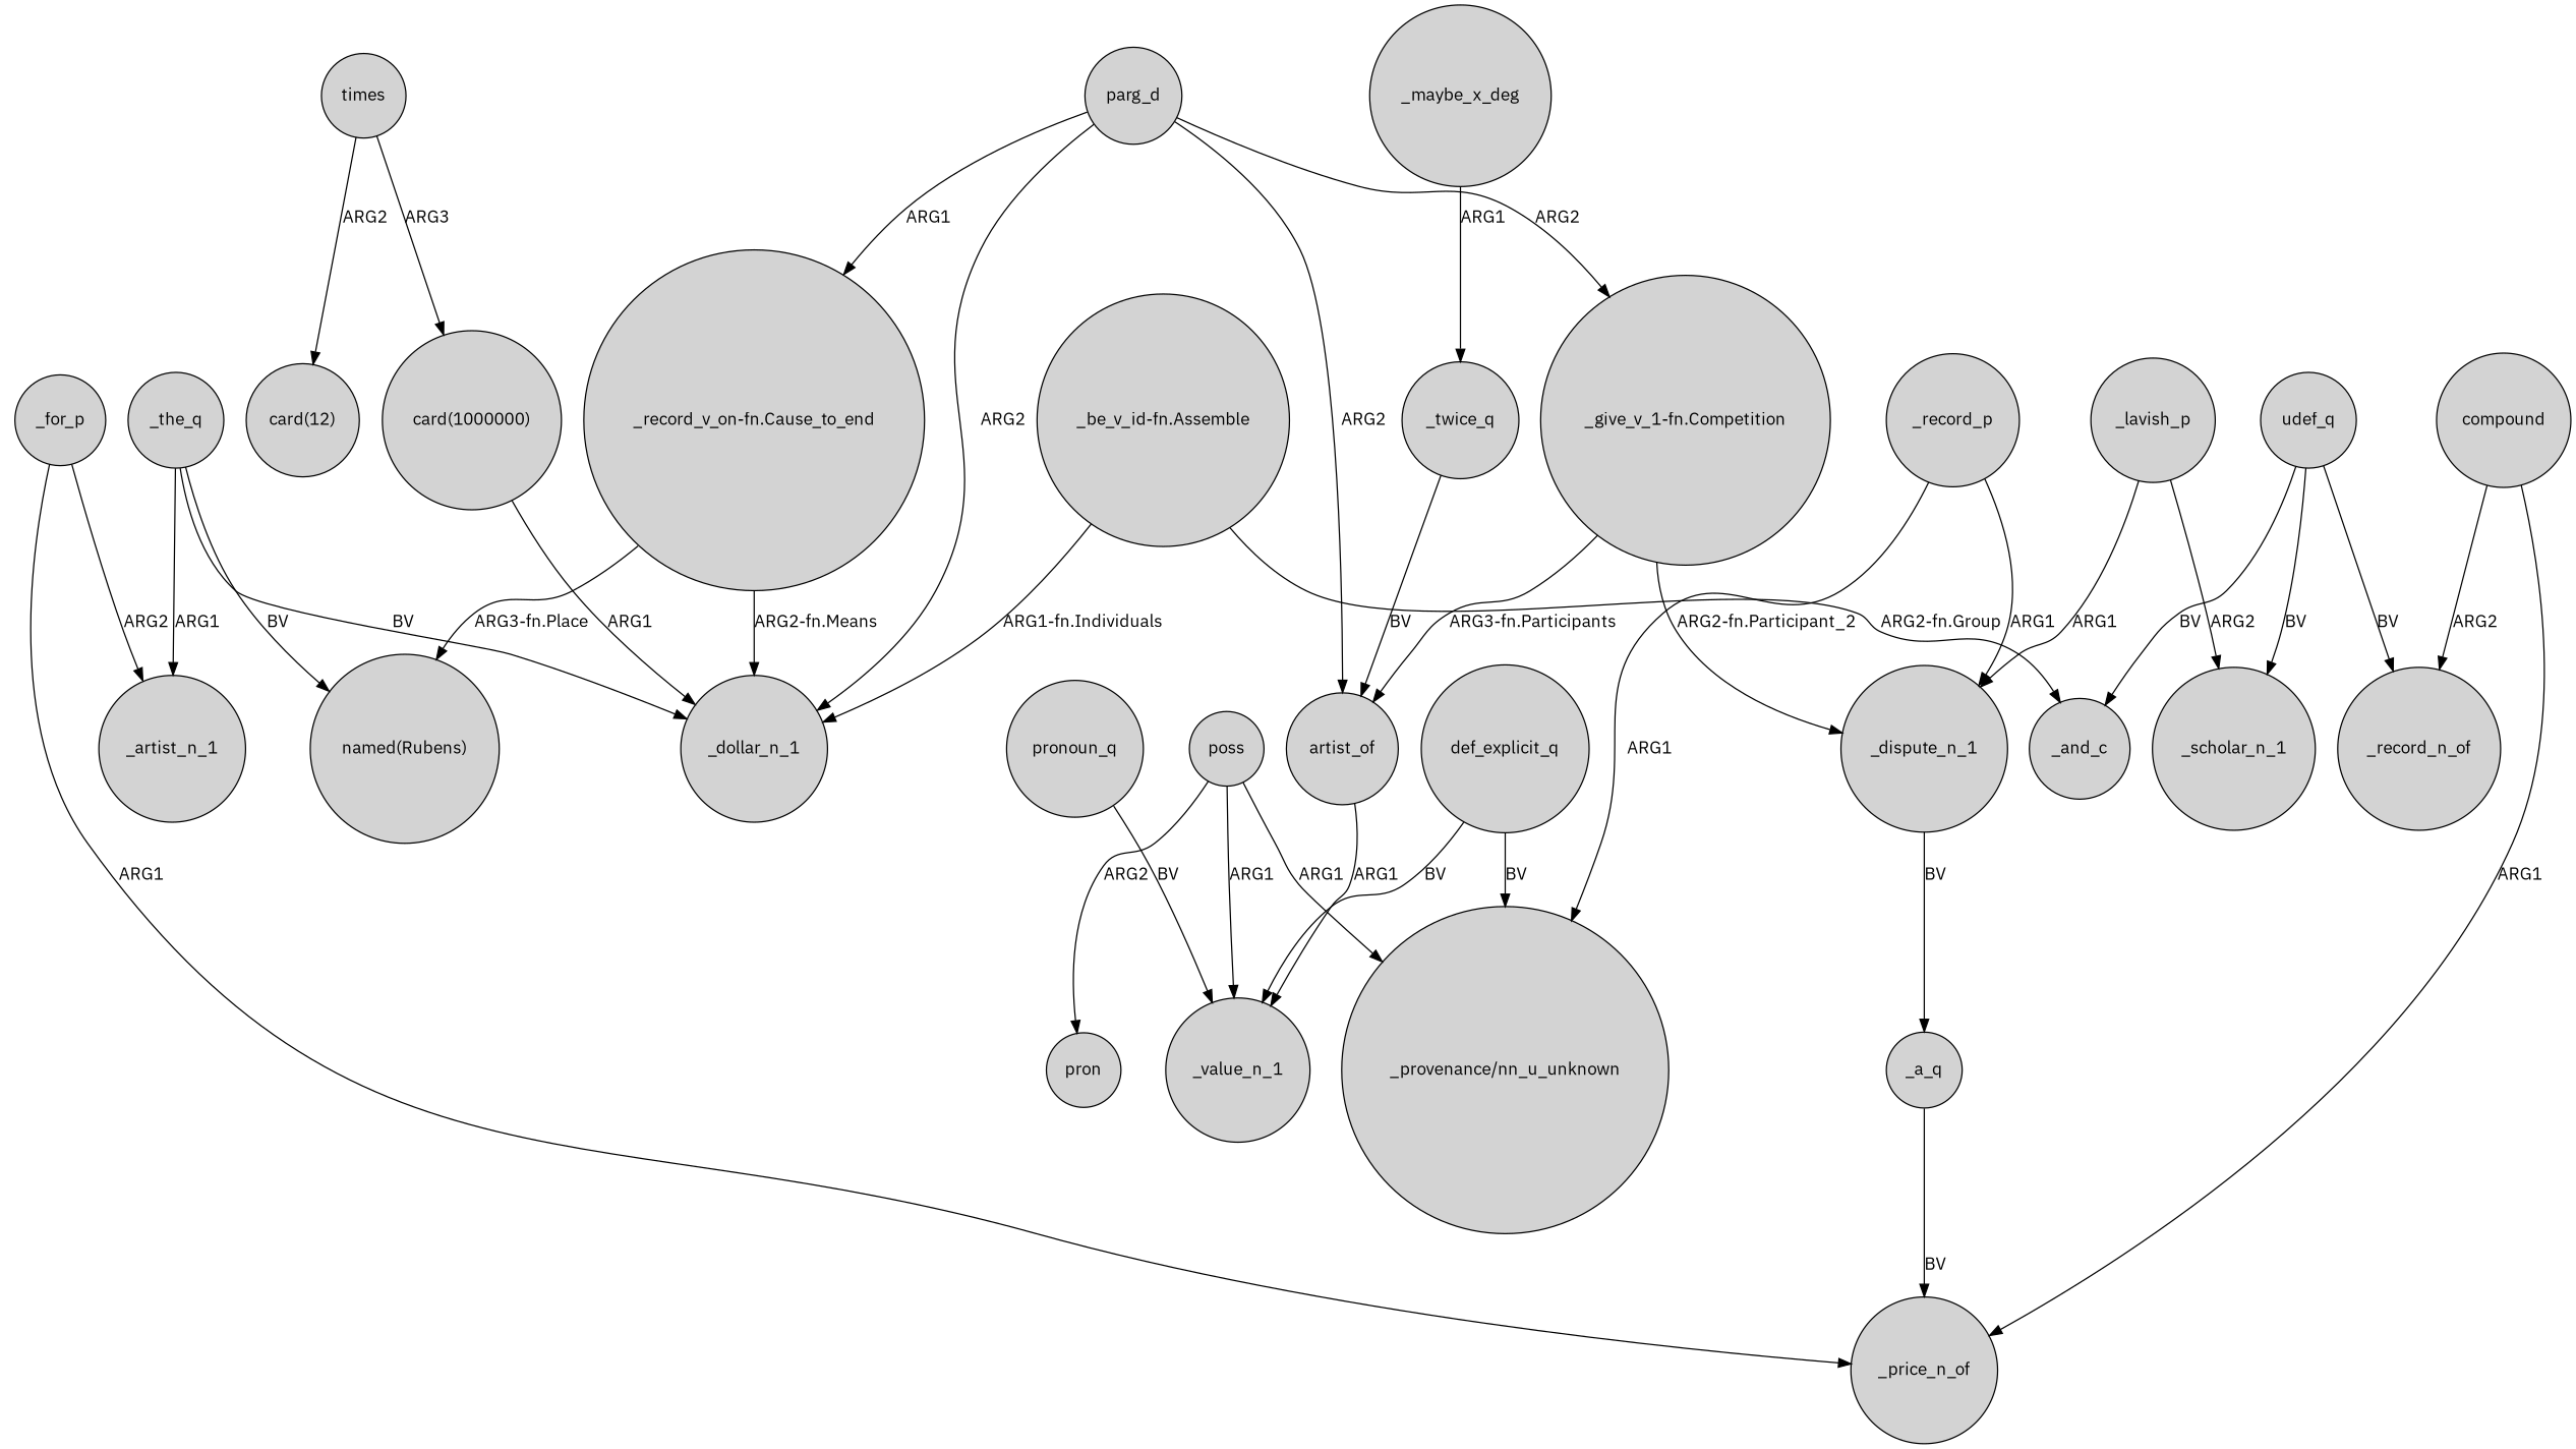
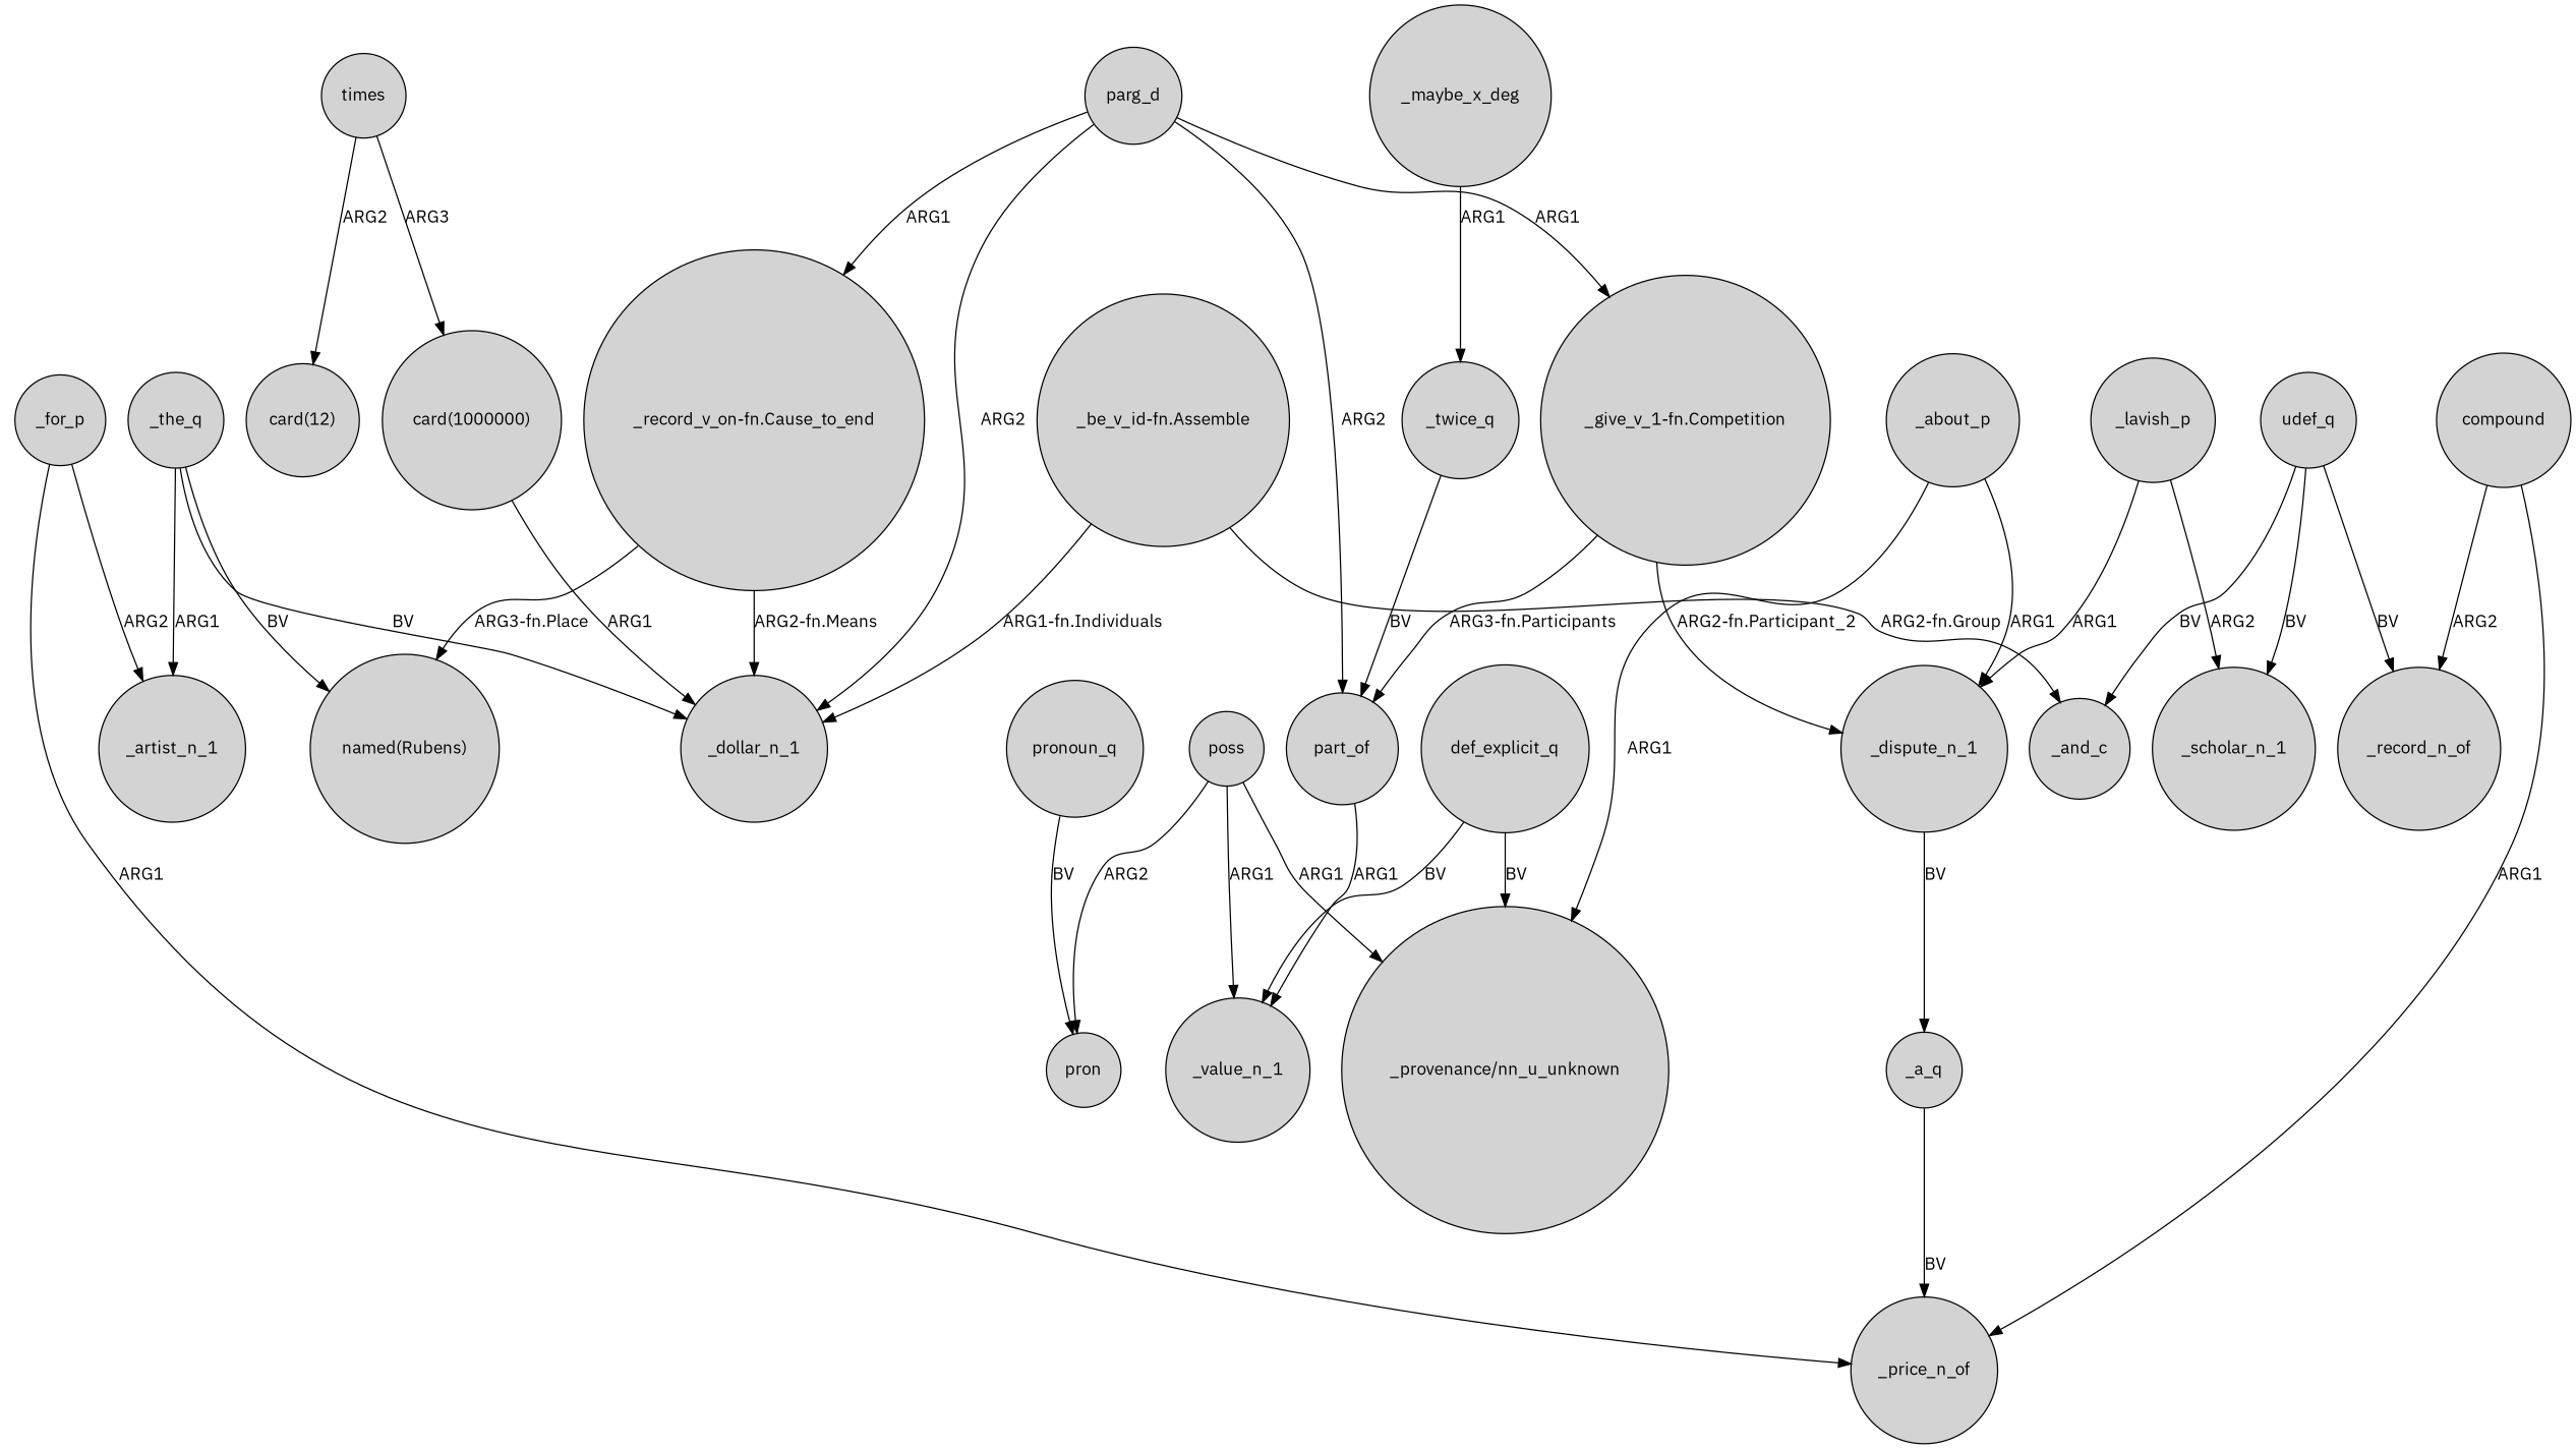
  digraph {
    fontname="IBM Plex Sans"
    node [fontname="IBM Plex Sans" shape=circle style=filled]
    edge [fontname="IBM Plex Sans"]
    parg_d
    _dollar_n_1
    n3 [label="_record_v_on-fn.Cause_to_end"]
-   part_of [label=artist_of]
+   part_of
    "_give_v_1-fn.Competition"
    "named(Rubens)"
    _value_n_1
    _dispute_n_1
    "_be_v_id-fn.Assemble"
    _and_c
    n11 [label=_lavish_p]
    _scholar_n_1
    _a_q
    _price_n_of
    udef_q
    _record_n_of
-   _about_p [label=_record_p]
+   _about_p
    "_provenance/nn_u_unknown"
    _for_p
    _artist_n_1
    times
    "card(1000000)"
    "card(12)"
    _the_q
    poss
    pron
    compound
    pronoun_q
    _twice_q
    def_explicit_q
    _maybe_x_deg
    parg_d -> _dollar_n_1 [label=ARG2]
    parg_d -> n3 [label=ARG1]
    parg_d -> part_of [label=ARG2]
-   parg_d -> "_give_v_1-fn.Competition" [label=ARG2]
+   parg_d -> "_give_v_1-fn.Competition" [label=ARG1]
    n3 -> _dollar_n_1 [label="ARG2-fn.Means"]
    n3 -> "named(Rubens)" [label="ARG3-fn.Place"]
    part_of -> _value_n_1 [label=ARG1]
    "_give_v_1-fn.Competition" -> part_of [label="ARG3-fn.Participants"]
    "_give_v_1-fn.Competition" -> _dispute_n_1 [label="ARG2-fn.Participant_2"]
    _dispute_n_1 -> _a_q [label=BV]
    "_be_v_id-fn.Assemble" -> _dollar_n_1 [label="ARG1-fn.Individuals"]
    "_be_v_id-fn.Assemble" -> _and_c [label="ARG2-fn.Group"]
    n11 -> _dispute_n_1 [label=ARG1]
    n11 -> _scholar_n_1 [label=ARG2]
    _a_q -> _price_n_of [label=BV]
    udef_q -> _and_c [label=BV]
    udef_q -> _scholar_n_1 [label=BV]
    udef_q -> _record_n_of [label=BV]
    _about_p -> _dispute_n_1 [label=ARG1]
    _about_p -> "_provenance/nn_u_unknown" [label=ARG1]
    _for_p -> _price_n_of [label=ARG1]
    _for_p -> _artist_n_1 [label=ARG2]
    times -> "card(1000000)" [label=ARG3]
    times -> "card(12)" [label=ARG2]
    "card(1000000)" -> _dollar_n_1 [label=ARG1]
    _the_q -> _dollar_n_1 [label=BV]
    _the_q -> "named(Rubens)" [label=BV]
    _the_q -> _artist_n_1 [label=ARG1]
    poss -> _value_n_1 [label=ARG1]
    poss -> "_provenance/nn_u_unknown" [label=ARG1]
    poss -> pron [label=ARG2]
    compound -> _price_n_of [label=ARG1]
    compound -> _record_n_of [label=ARG2]
-   pronoun_q -> _value_n_1 [label=BV]
+   pronoun_q -> pron [label=BV]
    _twice_q -> part_of [label=BV]
    def_explicit_q -> _value_n_1 [label=BV]
    def_explicit_q -> "_provenance/nn_u_unknown" [label=BV]
    _maybe_x_deg -> _twice_q [label=ARG1]
  }
